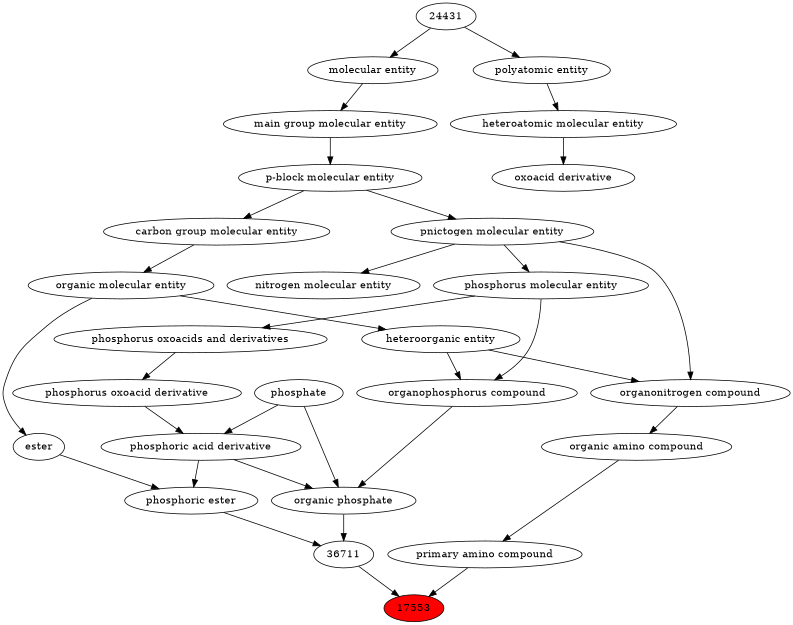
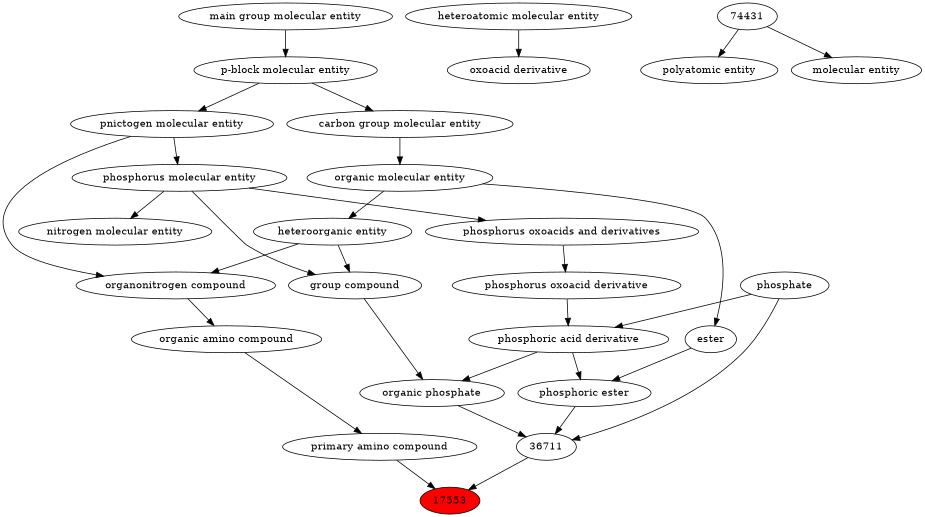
  digraph {
    n1 [fillcolor=red label=17553 style=filled]
    n2 [label=36711]
    n3 [label="primary amino compound"]
    n4 [label="organic phosphate"]
    n5 [label="phosphoric ester"]
    n6 [label="organic amino compound"]
    n7 [label="phosphoric acid derivative"]
    n8 [label=phosphate]
-   n9 [label="organophosphorus compound"]
+   n9 [label="group compound"]
    n10 [label=ester]
    n11 [label="organic molecular entity"]
    n12 [label="heteroorganic entity"]
    n13 [label="organonitrogen compound"]
    n14 [label="phosphorus oxoacid derivative"]
    n15 [label="phosphorus molecular entity"]
    n16 [label="phosphorus oxoacids and derivatives"]
    n17 [label="carbon group molecular entity"]
    n18 [label="nitrogen molecular entity"]
    n19 [label="oxoacid derivative"]
    n20 [label="pnictogen molecular entity"]
    n21 [label="p-block molecular entity"]
    n22 [label="heteroatomic molecular entity"]
    n23 [label="main group molecular entity"]
    n24 [label="polyatomic entity"]
    n25 [label="molecular entity"]
-   n26 [label=24431]
+   n26 [label=74431]
    n2 -> n1
    n3 -> n1
    n4 -> n2
    n5 -> n2
    n6 -> n3
    n7 -> n4
    n7 -> n5
-   n8 -> n4
+   n8 -> n2
    n8 -> n7
    n9 -> n4
    n10 -> n5
    n11 -> n10
    n11 -> n12
    n12 -> n9
    n12 -> n13
    n13 -> n6
    n14 -> n7
    n15 -> n9
    n15 -> n16
    n16 -> n14
    n17 -> n11
    n20 -> n13
    n20 -> n15
-   n20 -> n18
+   n15 -> n18
    n21 -> n17
    n21 -> n20
    n22 -> n19
    n23 -> n21
-   n24 -> n22
-   n25 -> n23
    n26 -> n24
    n26 -> n25
  }
